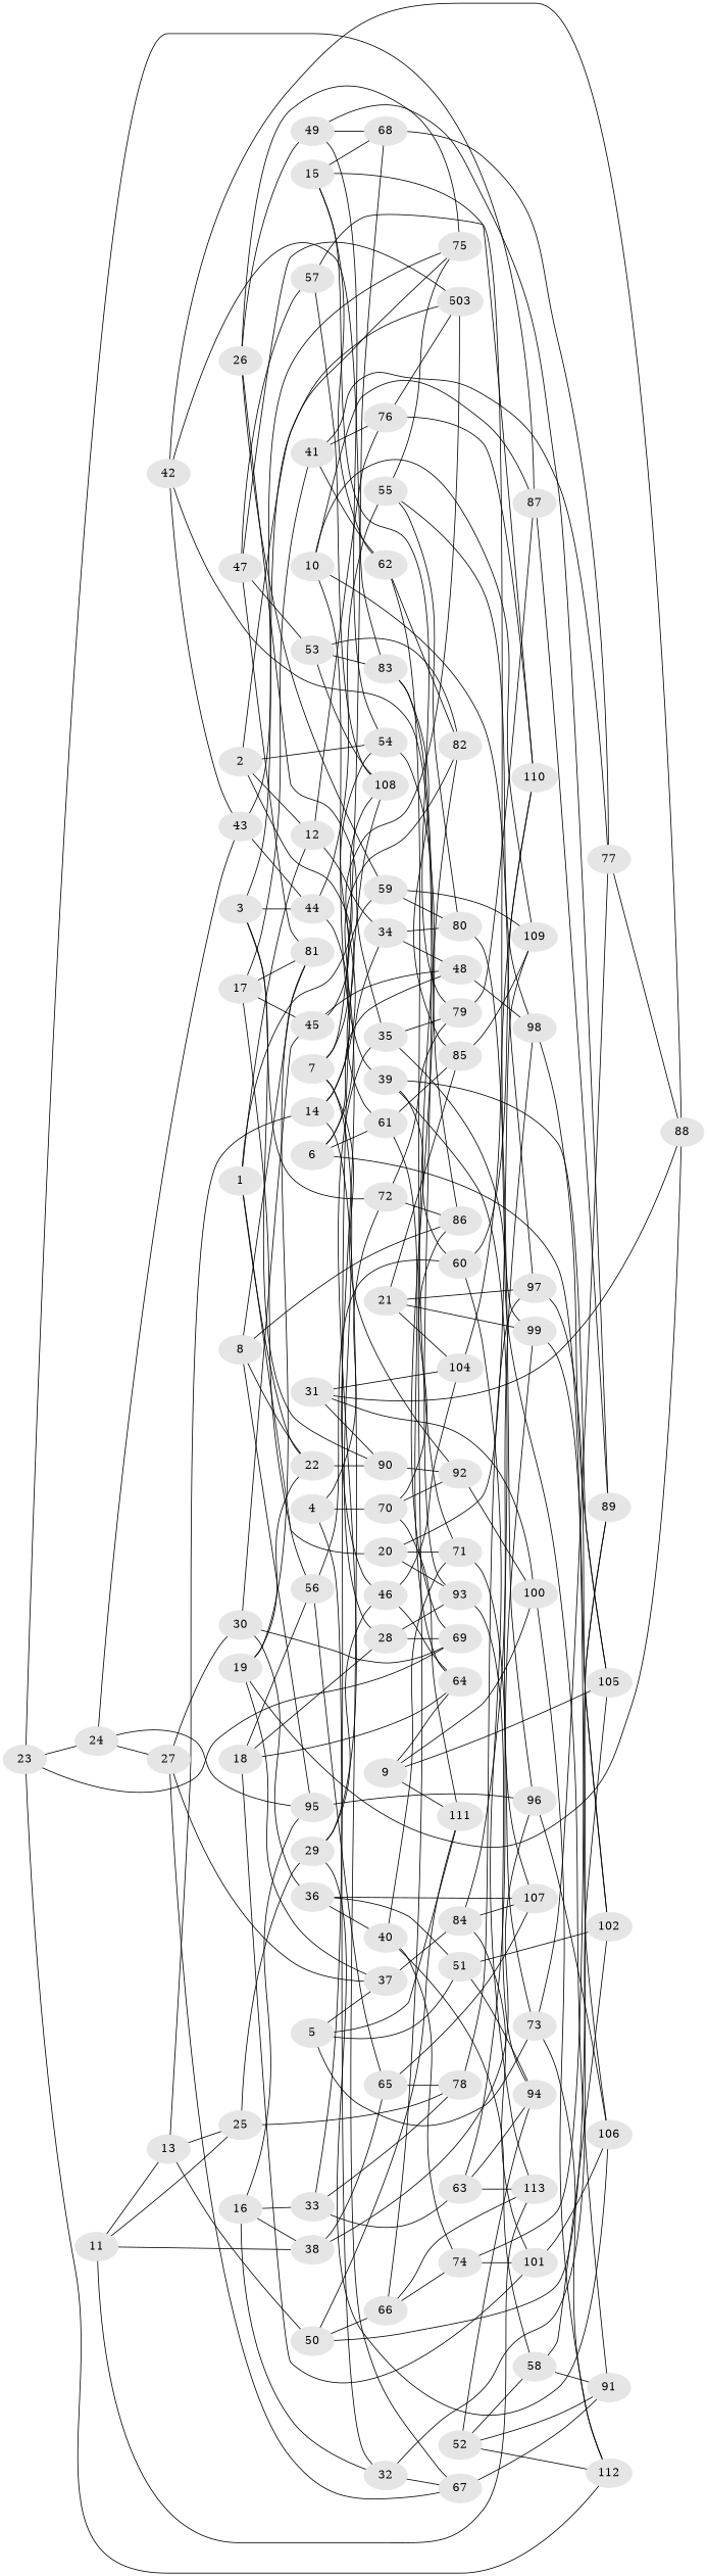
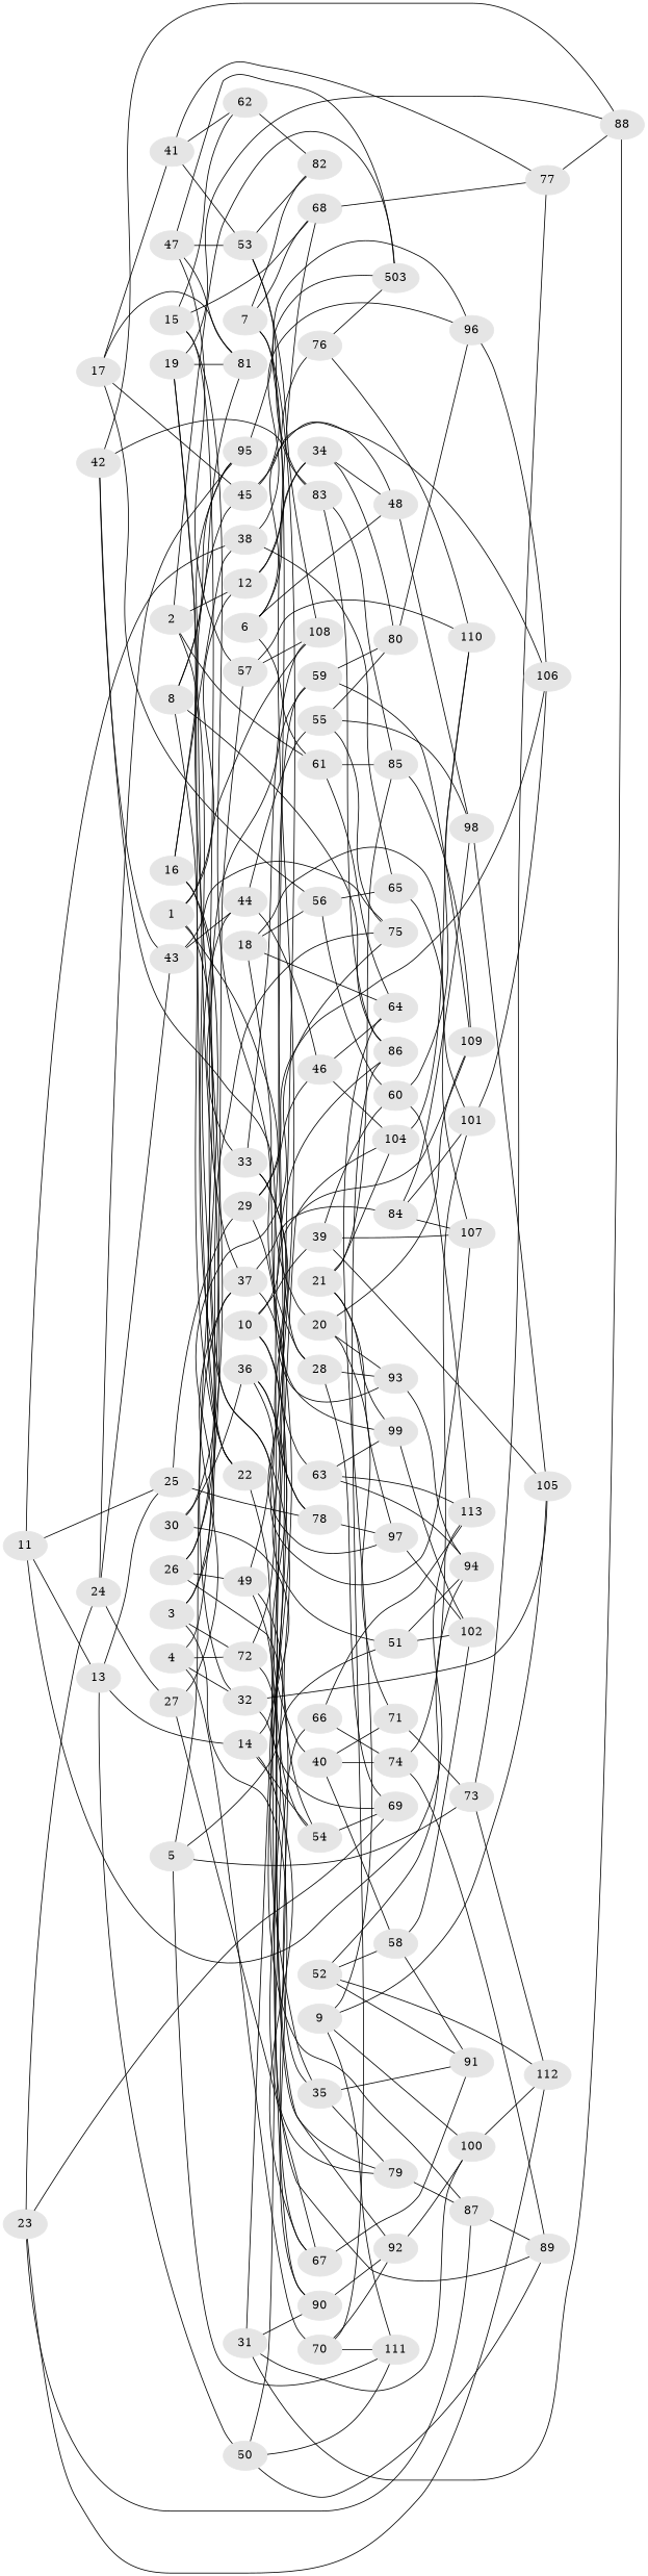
  graph {
    rankdir=LR
    node [color=gray90 style=filled]
    1
    12
    20
    22
    108
    34
    76
    109
    71
    93
    90
    2
    54
    61
    n15 [label=503]
    69
    64
    85
    3
    44
    72
    75
    46
    55
    86
    79
    92
    4
    32
    57
    70
    105
    67
    110
    111
    5
    37
    51
    73
    84
    94
    102
    112
    77
    6
    48
    106
    80
    98
    7
    28
    68
    82
    100
    8
    81
    95
    96
    9
    10
    39
    87
    97
    107
    60
    89
    11
    13
    25
    38
    113
    14
    50
    29
    78
    65
    59
    66
    91
    15
    62
    99
    16
    33
    63
    17
    41
    45
    56
    18
    101
    19
    88
    21
    104
    23
    24
    27
    43
    30
    35
    26
    49
    36
    40
    31
    58
    74
    42
    83
    47
    53
    52
    1 -- 12
    1 -- 20
    1 -- 22
    1 -- 108
    12 -- 34
    12 -- 76
    20 -- 109
    20 -- 71
    20 -- 93
    22 -- 90
    34 -- 48
    34 -- 80
    76 -- n15
    76 -- 110
    71 -- 73
    93 -- 94
    90 -- 92
    2 -- 12
    2 -- 54
    2 -- 61
    2 -- n15
    54 -- 69
    61 -- 64
    61 -- 85
    85 -- 109
    3 -- 90
    3 -- 44
    3 -- 72
    3 -- 75
    44 -- 46
    44 -- 55
    72 -- 86
    72 -- 79
    46 -- 64
    46 -- 104
    55 -- 75
    55 -- 80
    55 -- 98
    79 -- 87
    92 -- 100
    4 -- 72
    4 -- 32
+   4 -- 57
    4 -- 70
    32 -- 105
    32 -- 67
    57 -- 108
    57 -- 110
    70 -- 86
    70 -- 92
    70 -- 111
    67 -- 91
    5 -- 111
    5 -- 37
    5 -- 51
    5 -- 73
    37 -- 84
    51 -- 94
    51 -- 102
    73 -- 112
    73 -- 77
    84 -- 98
    84 -- 107
    84 -- 101
    77 -- 88
    6 -- 34
    6 -- 61
    6 -- 48
    6 -- 106
    48 -- 98
    80 -- 96
    98 -- 105
    7 -- 92
    7 -- 28
    7 -- 68
    7 -- 82
    28 -- 93
    28 -- 69
    68 -- 77
    100 -- 112
    8 -- 22
    8 -- 86
    8 -- 81
    8 -- 95
    95 -- 96
    96 -- 106
    9 -- 64
    9 -- 105
    9 -- 111
    9 -- 100
    10 -- 109
    10 -- 39
    10 -- 87
    10 -- 97
    39 -- 105
    39 -- 107
    39 -- 60
    87 -- 89
    97 -- 102
    60 -- 110
    60 -- 113
    11 -- 13
    11 -- 25
    11 -- 38
    11 -- 113
    13 -- 25
    13 -- 14
    13 -- 50
    25 -- 29
    25 -- 78
    38 -- 96
    38 -- 65
    14 -- 54
    14 -- 67
    14 -- 59
    50 -- 111
    50 -- 89
    50 -- 66
    29 -- 46
    29 -- 106
    29 -- 35
    78 -- 97
    65 -- 107
-   65 -- 78
+   37 -- 78
    59 -- 109
    59 -- 80
-   66 -- 82
    66 -- 113
    66 -- 74
    15 -- 79
    15 -- 68
    15 -- 62
    15 -- 99
-   62 -- 71
    62 -- 82
    99 -- 102
    16 -- 32
    16 -- 95
    16 -- 38
    16 -- 33
    33 -- 108
    33 -- 78
    33 -- 63
    63 -- 94
    63 -- 113
    63 -- 99
    17 -- 81
    17 -- 41
    17 -- 45
    17 -- 56
-   41 -- 76
+   41 -- 53
    41 -- 77
    41 -- 62
    45 -- n15
    45 -- 48
    56 -- 60
    56 -- 65
    18 -- 64
    18 -- 28
    18 -- 56
    18 -- 101
    101 -- 106
    19 -- 22
    19 -- 37
    19 -- 81
    19 -- 88
    21 -- 85
    21 -- 97
    21 -- 99
    21 -- 104
    104 -- 110
    23 -- 69
    23 -- 112
    23 -- 87
    23 -- 24
    24 -- 95
    24 -- 27
    24 -- 43
    27 -- 67
    27 -- 37
-   27 -- 30
    43 -- 44
    43 -- 75
    30 -- 69
    30 -- 45
    30 -- 36
    35 -- 79
    35 -- 91
    26 -- 75
    26 -- 59
    26 -- 35
    26 -- 49
    49 -- 54
    49 -- 68
    49 -- 89
    36 -- 51
    36 -- 107
    36 -- 40
    40 -- 71
    40 -- 58
    40 -- 74
    31 -- 90
    31 -- 100
    31 -- 88
    31 -- 104
    58 -- 102
    58 -- 91
    74 -- 89
    74 -- 101
    42 -- 93
    42 -- 88
    42 -- 43
    42 -- 83
    83 -- 85
    83 -- 86
    47 -- n15
    47 -- 57
    47 -- 81
    47 -- 53
    53 -- 108
    53 -- 82
    53 -- 83
    52 -- 94
    52 -- 112
    52 -- 91
    52 -- 58
  }
